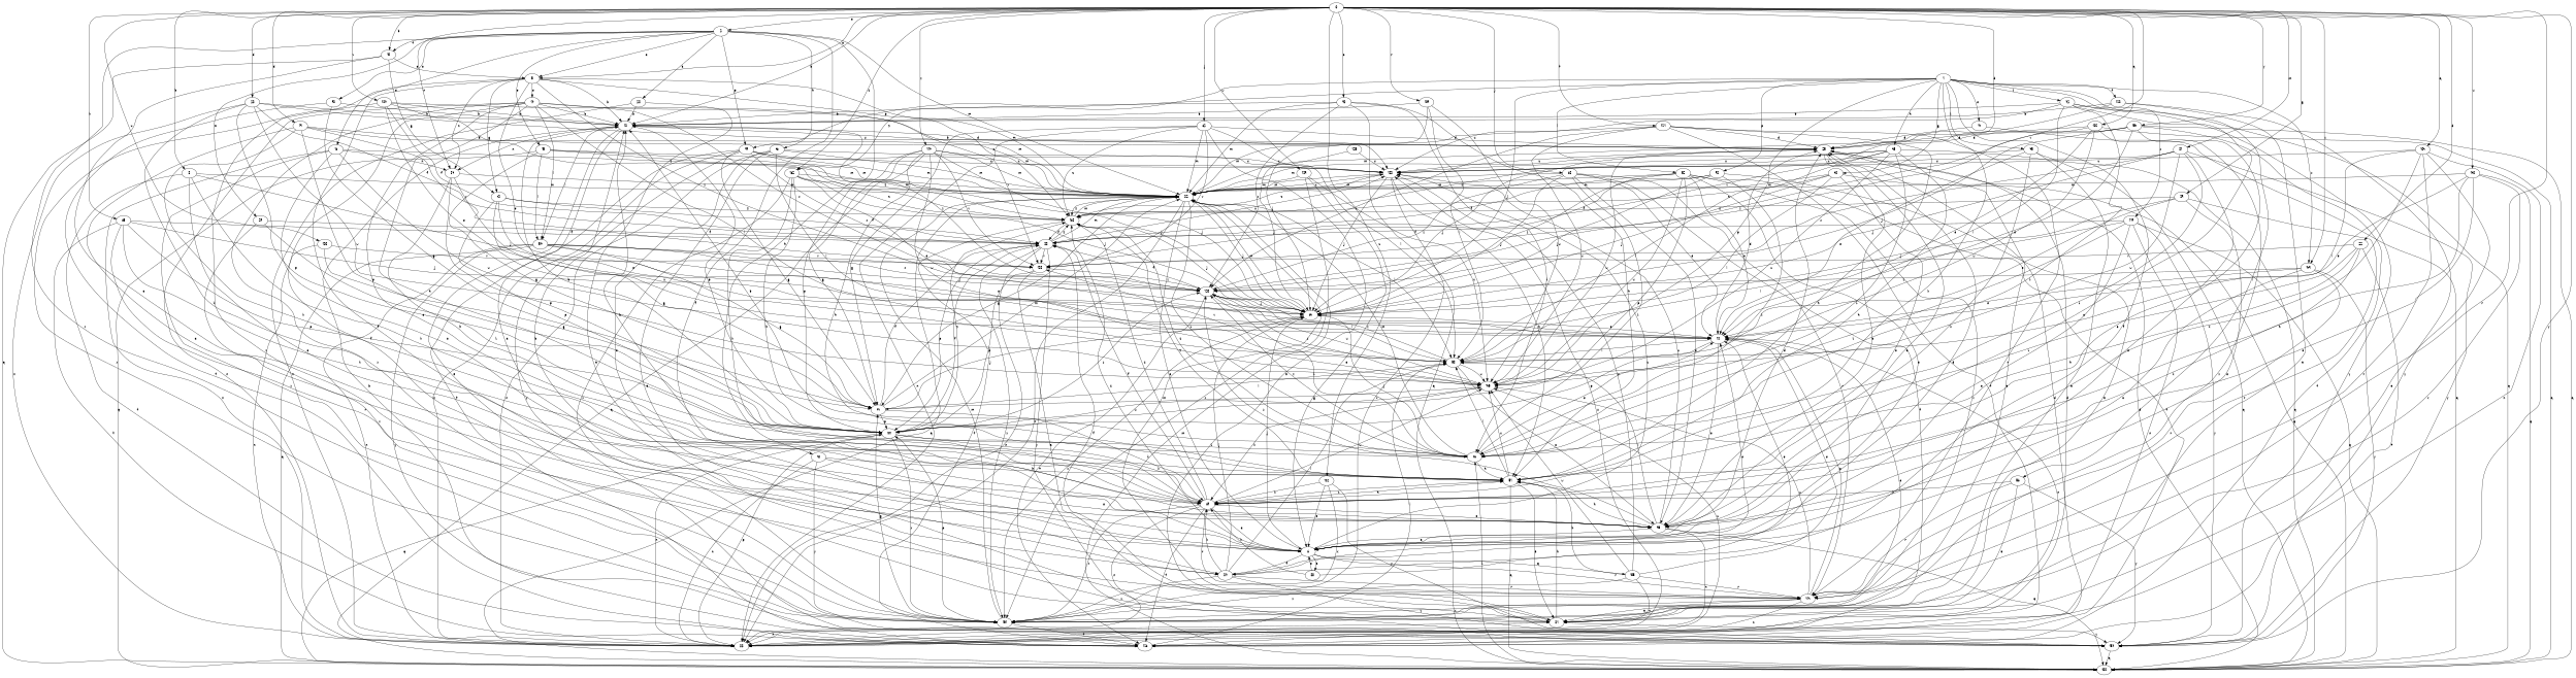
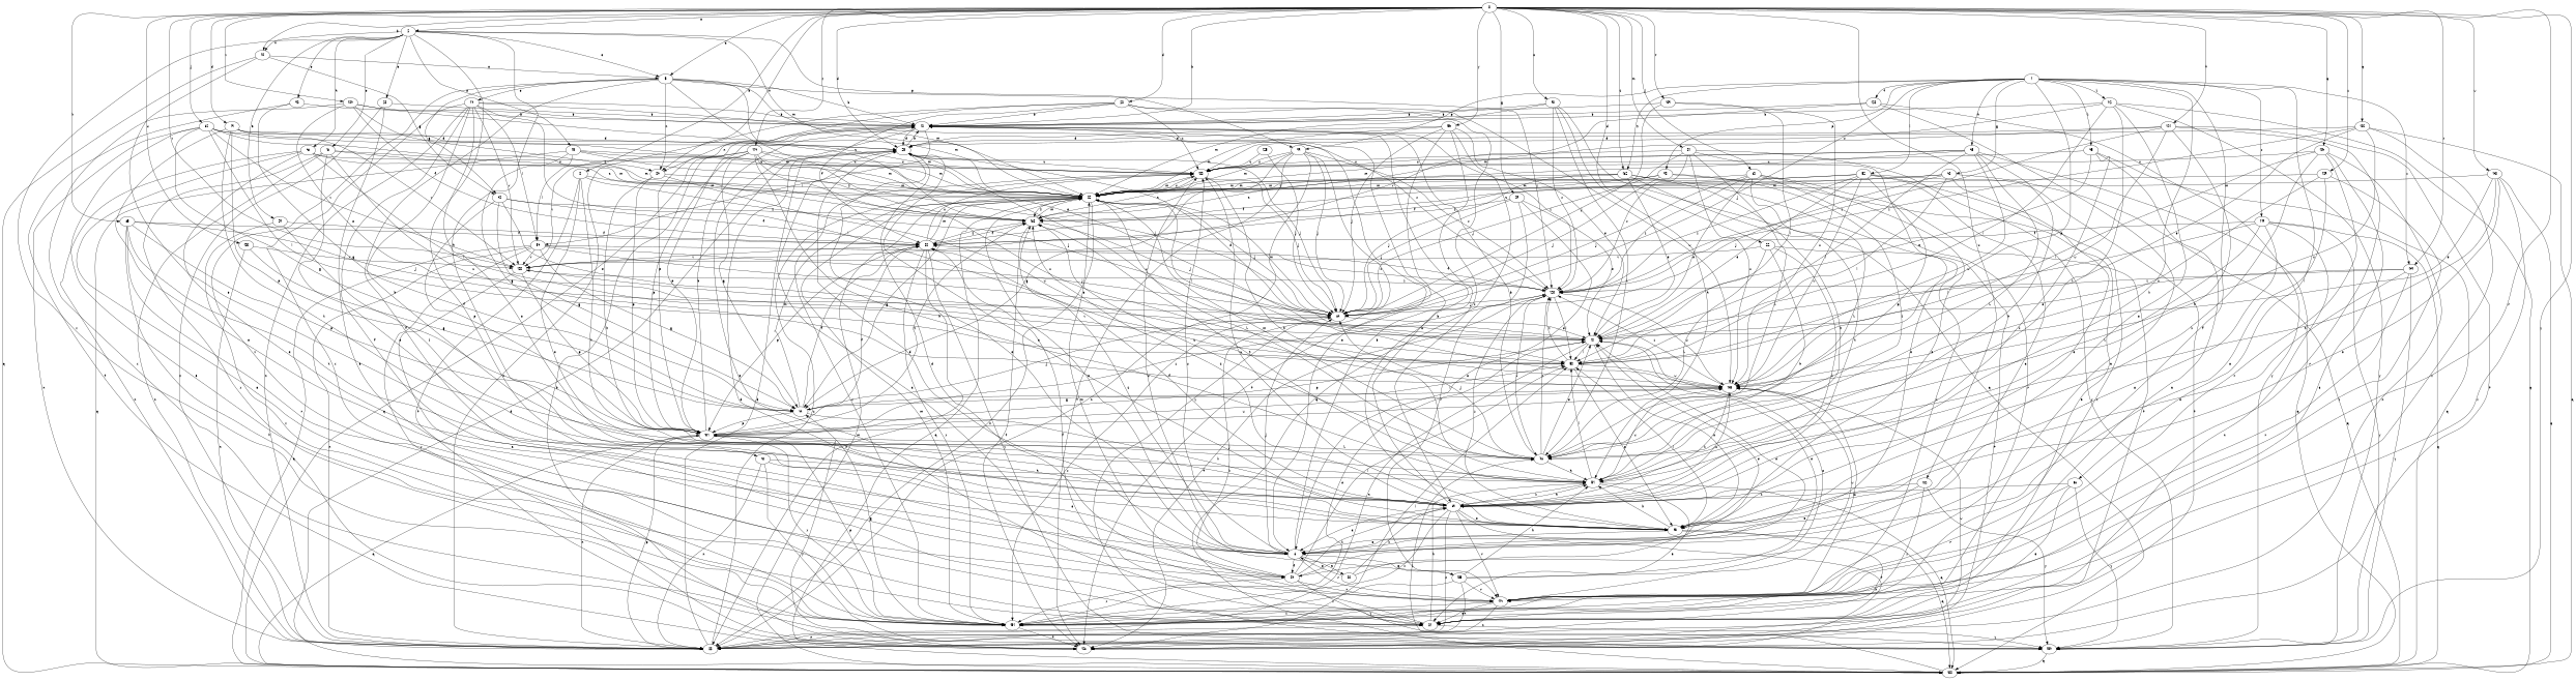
  strict digraph {
    fontname="Patrick Hand"
    node [fontname="Patrick Hand"]
    edge [fontname="Patrick Hand"]
    0
    2
    5
    8
    10
    13
    19
    22
    23
    25
    39
    62
    63
    65
    81
    n16 [label=87]
    90
    102
    104
    109
    114
    117
    121
    130
    132
    137
    138
    139
    140
    149
    154
    157
    162
    37
    99
    15
    16
    28
    29
    46
    48
    82
    93
    151
    17
    18
    43
    120
    163
    64
    69
    95
    126
    108
    6
    31
    57
    101
    51
    76
    145
    133
    88
    38
    44
    58
    1
-   14
    40
    45
    52
    56
    72
    75
    98
    119
    123
    30
    105
    125
    0 -> 2 [label=a]
    0 -> 5 [label=a]
    0 -> 8 [label=b]
    0 -> 10 [label=b]
    0 -> 13 [label=b]
    0 -> 19 [label=d]
    0 -> 22 [label=d]
    0 -> 23 [label=d]
    0 -> 25 [label=d]
    0 -> 39 [label=g]
    0 -> 62 [label=j]
    0 -> 63 [label=j]
    0 -> 65 [label=k]
    0 -> 81 [label=m]
    0 -> n16 [label=n]
    0 -> 90 [label=o]
    0 -> 102 [label=q]
    0 -> 104 [label=q]
    0 -> 109 [label=r]
    0 -> 114 [label=r]
    0 -> 117 [label=s]
    0 -> 121 [label=t]
    0 -> 130 [label=u]
    0 -> 132 [label=u]
    0 -> 137 [label=v]
    0 -> 138 [label=v]
    0 -> 139 [label=w]
    0 -> 140 [label=w]
    0 -> 149 [label=x]
    0 -> 154 [label=y]
    0 -> 157 [label=y]
    0 -> 162 [label=z]
    2 -> 5 [label=a]
    2 -> 10 [label=t]
    2 -> 37 [label=f]
    2 -> 99 [label=p]
    2 -> 15 [label=c]
    2 -> 16 [label=c]
    2 -> 28 [label=e]
    2 -> 29 [label=e]
    2 -> 46 [label=h]
    2 -> 48 [label=h]
    2 -> 82 [label=m]
    2 -> 93 [label=o]
    2 -> 151 [label=x]
    5 -> 13 [label=b]
    5 -> n16 [label=n]
    5 -> 37 [label=f]
    5 -> 82 [label=m]
    5 -> 151 [label=x]
    5 -> 17 [label=c]
    5 -> 18 [label=c]
    5 -> 43 [label=g]
    5 -> 120 [label=s]
    5 -> 163 [label=z]
    8 -> 82 [label=m]
    8 -> 64 [label=j]
    8 -> 69 [label=k]
    8 -> 95 [label=o]
    8 -> 126 [label=t]
    10 -> 5 [label=a]
    10 -> 43 [label=g]
    10 -> 95 [label=o]
    10 -> 108 [label=q]
    13 -> 25 [label=d]
    13 -> n16 [label=n]
    13 -> 120 [label=s]
    13 -> 6 [label=a]
    13 -> 31 [label=e]
    13 -> 57 [label=i]
    13 -> 101 [label=p]
    19 -> 25 [label=d]
    19 -> 138 [label=v]
    19 -> 82 [label=m]
    19 -> 69 [label=k]
    19 -> 6 [label=a]
    19 -> 101 [label=p]
    22 -> 138 [label=v]
    22 -> 69 [label=k]
    22 -> 126 [label=t]
    22 -> 51 [label=h]
    22 -> 76 [label=l]
    23 -> 13 [label=b]
    23 -> 69 [label=k]
    23 -> 101 [label=p]
    23 -> 145 [label=w]
    23 -> 133 [label=u]
    23 -> 88 [label=n]
    23 -> 38 [label=f]
    25 -> 13 [label=b]
    25 -> 64 [label=j]
    25 -> 95 [label=o]
    25 -> 6 [label=a]
    25 -> 31 [label=e]
    25 -> 145 [label=w]
    25 -> 133 [label=u]
    39 -> 114 [label=r]
    39 -> 18 [label=c]
    39 -> 163 [label=z]
    39 -> 64 [label=j]
    39 -> 6 [label=a]
    62 -> 25 [label=d]
    62 -> 138 [label=v]
    62 -> 82 [label=m]
    62 -> 163 [label=z]
    62 -> 31 [label=e]
    62 -> 88 [label=n]
    62 -> 44 [label=g]
    62 -> 58 [label=i]
    63 -> 114 [label=r]
    63 -> 82 [label=m]
    63 -> 18 [label=c]
    63 -> 120 [label=s]
    63 -> 64 [label=j]
    63 -> 95 [label=o]
    63 -> 126 [label=t]
    63 -> 76 [label=l]
    65 -> 114 [label=r]
    65 -> 64 [label=j]
    65 -> 69 [label=k]
    65 -> 126 [label=t]
    65 -> 101 [label=p]
    65 -> 38 [label=f]
    81 -> 157 [label=y]
    81 -> 120 [label=s]
    81 -> 64 [label=j]
    81 -> 6 [label=a]
    81 -> 76 [label=l]
    81 -> 145 [label=w]
    81 -> 133 [label=u]
    n16 -> 82 [label=m]
    n16 -> 101 [label=p]
    n16 -> 51 [label=h]
    n16 -> 145 [label=w]
    90 -> 13 [label=b]
    90 -> 82 [label=m]
    90 -> 120 [label=s]
    90 -> 108 [label=q]
    90 -> 51 [label=h]
    90 -> 76 [label=l]
    102 -> 25 [label=d]
    102 -> 151 [label=x]
    102 -> 18 [label=c]
    102 -> 120 [label=s]
    102 -> 108 [label=q]
    102 -> 145 [label=w]
    104 -> 114 [label=r]
    104 -> 69 [label=k]
    104 -> 31 [label=e]
    104 -> 133 [label=u]
    104 -> 88 [label=n]
    104 -> 58 [label=i]
    109 -> 13 [label=b]
    109 -> 64 [label=j]
    109 -> 145 [label=w]
    109 -> 58 [label=i]
    114 -> 82 [label=m]
    114 -> 151 [label=x]
    114 -> 18 [label=c]
    114 -> 31 [label=e]
    114 -> 145 [label=w]
    114 -> 88 [label=n]
    117 -> 138 [label=v]
    117 -> 82 [label=m]
    117 -> 64 [label=j]
    117 -> 108 [label=q]
    117 -> 101 [label=p]
    117 -> 51 [label=h]
    117 -> 145 [label=w]
    117 -> 133 [label=u]
    117 -> 44 [label=g]
    121 -> 25 [label=d]
    121 -> 114 [label=r]
    121 -> 82 [label=m]
    121 -> 120 [label=s]
    121 -> 126 [label=t]
    121 -> 51 [label=h]
    121 -> 145 [label=w]
    130 -> 138 [label=v]
    130 -> 88 [label=n]
    130 -> 44 [label=g]
    132 -> 157 [label=y]
    132 -> 151 [label=x]
    132 -> 69 [label=k]
    132 -> 6 [label=a]
    137 -> 13 [label=b]
    137 -> 82 [label=m]
    137 -> 151 [label=x]
    137 -> 18 [label=c]
    137 -> 163 [label=z]
    137 -> 38 [label=f]
    138 -> 120 [label=s]
    138 -> 31 [label=e]
    138 -> 101 [label=p]
    139 -> 82 [label=m]
    139 -> 151 [label=x]
    139 -> 6 [label=a]
    139 -> 145 [label=w]
    140 -> 82 [label=m]
    140 -> 151 [label=x]
    140 -> 18 [label=c]
    140 -> 95 [label=o]
    140 -> 108 [label=q]
    140 -> 51 [label=h]
    149 -> 114 [label=r]
    149 -> 157 [label=y]
    149 -> 18 [label=c]
    149 -> 120 [label=s]
    149 -> 95 [label=o]
    154 -> 25 [label=d]
    154 -> 82 [label=m]
    154 -> 18 [label=c]
    154 -> 64 [label=j]
    154 -> 95 [label=o]
    154 -> 126 [label=t]
    154 -> 108 [label=q]
    157 -> 108 [label=q]
    162 -> 82 [label=m]
    162 -> 151 [label=x]
    162 -> 18 [label=c]
    162 -> 163 [label=z]
    162 -> 64 [label=j]
    162 -> 69 [label=k]
    162 -> 51 [label=h]
    37 -> 25 [label=d]
    37 -> 114 [label=r]
    37 -> 157 [label=y]
    37 -> 151 [label=x]
    37 -> 18 [label=c]
    37 -> 64 [label=j]
    37 -> 69 [label=k]
    37 -> 58 [label=i]
    99 -> 157 [label=y]
    99 -> 82 [label=m]
    99 -> 120 [label=s]
    99 -> 64 [label=j]
    99 -> 126 [label=t]
    99 -> 133 [label=u]
    99 -> 88 [label=n]
    99 -> 44 [label=g]
    15 -> 82 [label=m]
    15 -> 163 [label=z]
    15 -> 108 [label=q]
    15 -> 57 [label=i]
    15 -> 133 [label=u]
    15 -> 44 [label=g]
    16 -> n16 [label=n]
    16 -> 82 [label=m]
    16 -> 151 [label=x]
    16 -> 95 [label=o]
    16 -> 145 [label=w]
    16 -> 88 [label=n]
    28 -> 13 [label=b]
    28 -> 31 [label=e]
    28 -> 88 [label=n]
    29 -> 151 [label=x]
    29 -> 76 [label=l]
    29 -> 38 [label=f]
    46 -> 82 [label=m]
    46 -> 6 [label=a]
    46 -> 31 [label=e]
    46 -> 133 [label=u]
    46 -> 88 [label=n]
    46 -> 58 [label=i]
    48 -> 157 [label=y]
    48 -> 6 [label=a]
    48 -> 51 [label=h]
    48 -> 88 [label=n]
    82 -> 163 [label=z]
    82 -> 64 [label=j]
    82 -> 108 [label=q]
    82 -> 6 [label=a]
    82 -> 76 [label=l]
    82 -> 133 [label=u]
    82 -> 88 [label=n]
    82 -> 44 [label=g]
    82 -> 58 [label=i]
    93 -> 13 [label=b]
    93 -> 126 [label=t]
    93 -> 44 [label=g]
    151 -> 82 [label=m]
    151 -> 18 [label=c]
    151 -> 126 [label=t]
    151 -> 101 [label=p]
    151 -> 44 [label=g]
    17 -> 13 [label=b]
    17 -> 138 [label=v]
    17 -> 37 [label=f]
    17 -> 151 [label=x]
    17 -> 120 [label=s]
    17 -> 95 [label=o]
    17 -> 57 [label=i]
    17 -> 51 [label=h]
    17 -> 88 [label=n]
    17 -> 58 [label=i]
    18 -> 25 [label=d]
    18 -> 95 [label=o]
-   18 -> 101 [label=p]
+   101 -> 18 [label=p]
    18 -> 88 [label=n]
    18 -> 58 [label=i]
    43 -> 18 [label=c]
    43 -> 163 [label=z]
    43 -> 101 [label=p]
    43 -> 38 [label=f]
    43 -> 44 [label=g]
    120 -> 64 [label=j]
    120 -> 126 [label=t]
    120 -> 76 [label=l]
    120 -> 145 [label=w]
    120 -> 38 [label=f]
    120 -> 58 [label=i]
    163 -> 82 [label=m]
    163 -> 64 [label=j]
    163 -> 126 [label=t]
    163 -> 38 [label=f]
    64 -> 82 [label=m]
    64 -> 151 [label=x]
    64 -> 18 [label=c]
    69 -> 13 [label=b]
    69 -> 114 [label=r]
    69 -> 151 [label=x]
    69 -> 163 [label=z]
    69 -> 95 [label=o]
    69 -> 126 [label=t]
    69 -> 6 [label=a]
    69 -> 51 [label=h]
    69 -> 145 [label=w]
    69 -> 88 [label=n]
    69 -> 38 [label=f]
    95 -> 120 [label=s]
    95 -> 108 [label=q]
    95 -> 6 [label=a]
    95 -> 51 [label=h]
    95 -> 133 [label=u]
    95 -> 88 [label=n]
    95 -> 58 [label=i]
    126 -> 13 [label=b]
    126 -> 25 [label=d]
    126 -> 58 [label=i]
    108 -> 25 [label=d]
    108 -> 82 [label=m]
    108 -> 76 [label=l]
    6 -> 13 [label=b]
    6 -> 25 [label=d]
    6 -> 114 [label=r]
    6 -> 37 [label=f]
    6 -> 163 [label=z]
    6 -> 64 [label=j]
    6 -> 133 [label=u]
    6 -> 30 [label=e]
    6 -> 105 [label=q]
    31 -> 157 [label=y]
    31 -> 51 [label=h]
    31 -> 88 [label=n]
    31 -> 38 [label=f]
    57 -> 138 [label=v]
    57 -> 157 [label=y]
    57 -> 18 [label=c]
    57 -> 120 [label=s]
    57 -> 64 [label=j]
    57 -> 108 [label=q]
    57 -> 88 [label=n]
    57 -> 44 [label=g]
    101 -> 13 [label=b]
    101 -> 151 [label=x]
    101 -> 120 [label=s]
    101 -> 163 [label=z]
    101 -> 69 [label=k]
    101 -> 108 [label=q]
    101 -> 76 [label=l]
    101 -> 145 [label=w]
    101 -> 88 [label=n]
    101 -> 38 [label=f]
    51 -> 163 [label=z]
    51 -> 69 [label=k]
    51 -> 108 [label=q]
    51 -> 31 [label=e]
    51 -> 145 [label=w]
    51 -> 58 [label=i]
    76 -> 13 [label=b]
    76 -> 82 [label=m]
    76 -> 18 [label=c]
    76 -> 120 [label=s]
    76 -> 163 [label=z]
    76 -> 64 [label=j]
    76 -> 51 [label=h]
    145 -> 120 [label=s]
    145 -> 69 [label=k]
    145 -> 44 [label=g]
    133 -> 82 [label=m]
    133 -> 151 [label=x]
    133 -> 163 [label=z]
    133 -> 64 [label=j]
    133 -> 51 [label=h]
    88 -> 25 [label=d]
    88 -> 101 [label=p]
    88 -> 145 [label=w]
    88 -> 133 [label=u]
    38 -> 138 [label=v]
    38 -> 157 [label=y]
    38 -> 82 [label=m]
    38 -> 151 [label=x]
    38 -> 163 [label=z]
    38 -> 101 [label=p]
    38 -> 133 [label=u]
    38 -> 88 [label=n]
    44 -> 82 [label=m]
    44 -> 64 [label=j]
    44 -> 69 [label=k]
    44 -> 101 [label=p]
    44 -> 38 [label=f]
    44 -> 58 [label=i]
    58 -> 138 [label=v]
    58 -> 120 [label=s]
    58 -> 95 [label=o]
    58 -> 145 [label=w]
    1 -> 149 [label=x]
    1 -> 162 [label=z]
    1 -> 37 [label=f]
    1 -> 99 [label=p]
    1 -> 64 [label=j]
    1 -> 69 [label=k]
    1 -> 145 [label=p]
-   1 -> 14 [label=c]
    1 -> 40 [label=g]
    1 -> 45 [label=h]
    1 -> 52 [label=i]
    1 -> 56 [label=i]
    1 -> 72 [label=l]
    1 -> 75 [label=l]
    1 -> 98 [label=p]
    1 -> 119 [label=s]
    1 -> 123 [label=t]
-   14 -> 25 [label=d]
-   14 -> 108 [label=q]
    40 -> 82 [label=m]
    40 -> 163 [label=z]
    40 -> 64 [label=j]
    40 -> 95 [label=o]
    40 -> 108 [label=q]
    40 -> 58 [label=i]
    45 -> 82 [label=m]
    45 -> 163 [label=z]
    45 -> 108 [label=q]
    45 -> 51 [label=h]
    45 -> 76 [label=l]
    45 -> 145 [label=w]
    45 -> 133 [label=u]
    45 -> 58 [label=i]
    52 -> 82 [label=m]
    52 -> 151 [label=x]
    52 -> 18 [label=c]
    52 -> 120 [label=s]
    52 -> 126 [label=t]
    52 -> 6 [label=a]
    52 -> 101 [label=p]
    52 -> 145 [label=w]
    52 -> 38 [label=f]
    56 -> 114 [label=r]
    56 -> 157 [label=y]
    56 -> 69 [label=k]
    56 -> 31 [label=e]
    72 -> 13 [label=b]
    72 -> 157 [label=y]
    72 -> 95 [label=o]
    72 -> 108 [label=q]
    72 -> 76 [label=l]
    72 -> 133 [label=u]
    72 -> 58 [label=i]
    75 -> 18 [label=c]
    75 -> 69 [label=k]
    75 -> 108 [label=q]
    75 -> 31 [label=e]
    75 -> 133 [label=u]
    98 -> 82 [label=m]
    98 -> 64 [label=j]
    98 -> 31 [label=e]
    98 -> 76 [label=l]
    98 -> 38 [label=f]
    119 -> 157 [label=y]
    119 -> 108 [label=q]
    119 -> 6 [label=a]
    119 -> 76 [label=l]
    119 -> 88 [label=n]
    119 -> 38 [label=f]
    119 -> 58 [label=i]
    123 -> 13 [label=b]
    123 -> 138 [label=v]
    123 -> 157 [label=y]
    123 -> 31 [label=e]
    30 -> 18 [label=c]
    30 -> 69 [label=k]
    30 -> 6 [label=a]
    105 -> 114 [label=r]
    105 -> 151 [label=x]
    105 -> 18 [label=c]
    105 -> 51 [label=h]
    105 -> 145 [label=w]
    105 -> 133 [label=u]
    105 -> 88 [label=n]
    125 -> 64 [label=j]
    125 -> 133 [label=u]
  }
